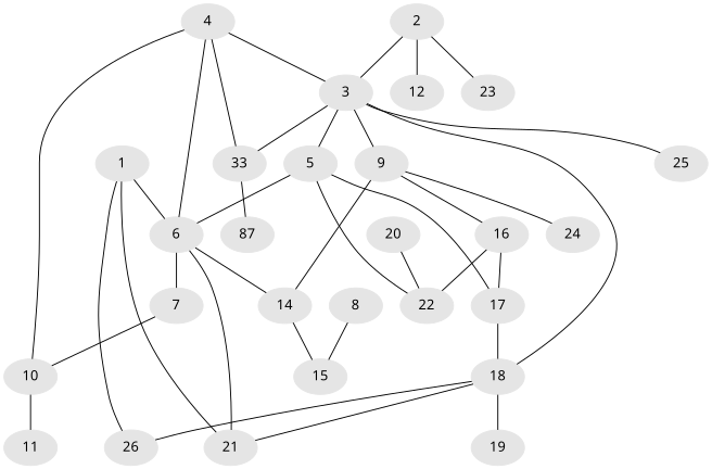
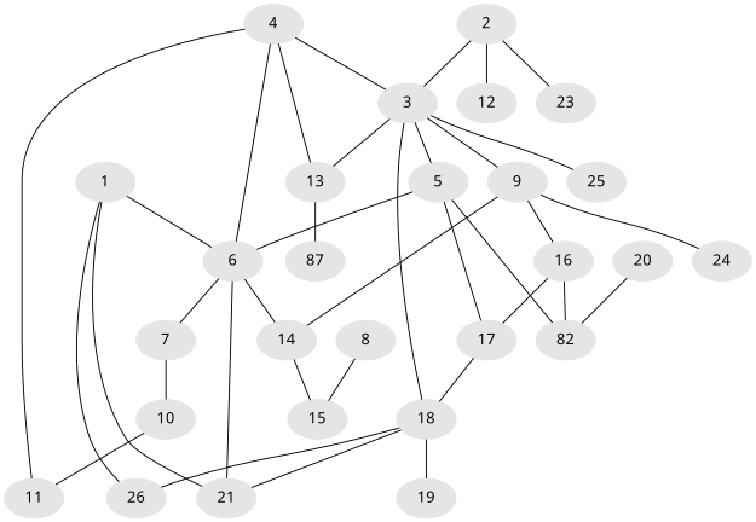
  graph {
    fontname="Noto Sans"
    node [color=gray90 fontname="Noto Sans" style=filled]
    edge [fontname="Noto Sans" weight=1.0]
    1
    6
    21
    26
    7
    14
    2
    3
    12
    23
    5
    9
-   13 [label=33]
+   13
    18
    25
    17
-   22
+   22 [label=82]
    16
    24
    n20 [label=87]
    19
    4
    10
    11
    15
    8
    20
    1 -- 6
    1 -- 21
    1 -- 26
    6 -- 21
    6 -- 7
    6 -- 14
    7 -- 10
    14 -- 15
    2 -- 3
    2 -- 12
    2 -- 23
    3 -- 5
    3 -- 9
    3 -- 13
    3 -- 18
    3 -- 25
    5 -- 6
    5 -- 17
    5 -- 22
    9 -- 14 [weight=2.0]
    9 -- 16
    9 -- 24
    13 -- n20
    18 -- 21
    18 -- 26
    18 -- 19
    17 -- 18 [weight=2.0]
    16 -- 17
    16 -- 22
    4 -- 6
    4 -- 3
    4 -- 13
-   4 -- 10
+   4 -- 11
    10 -- 11
    8 -- 15
    20 -- 22
  }
